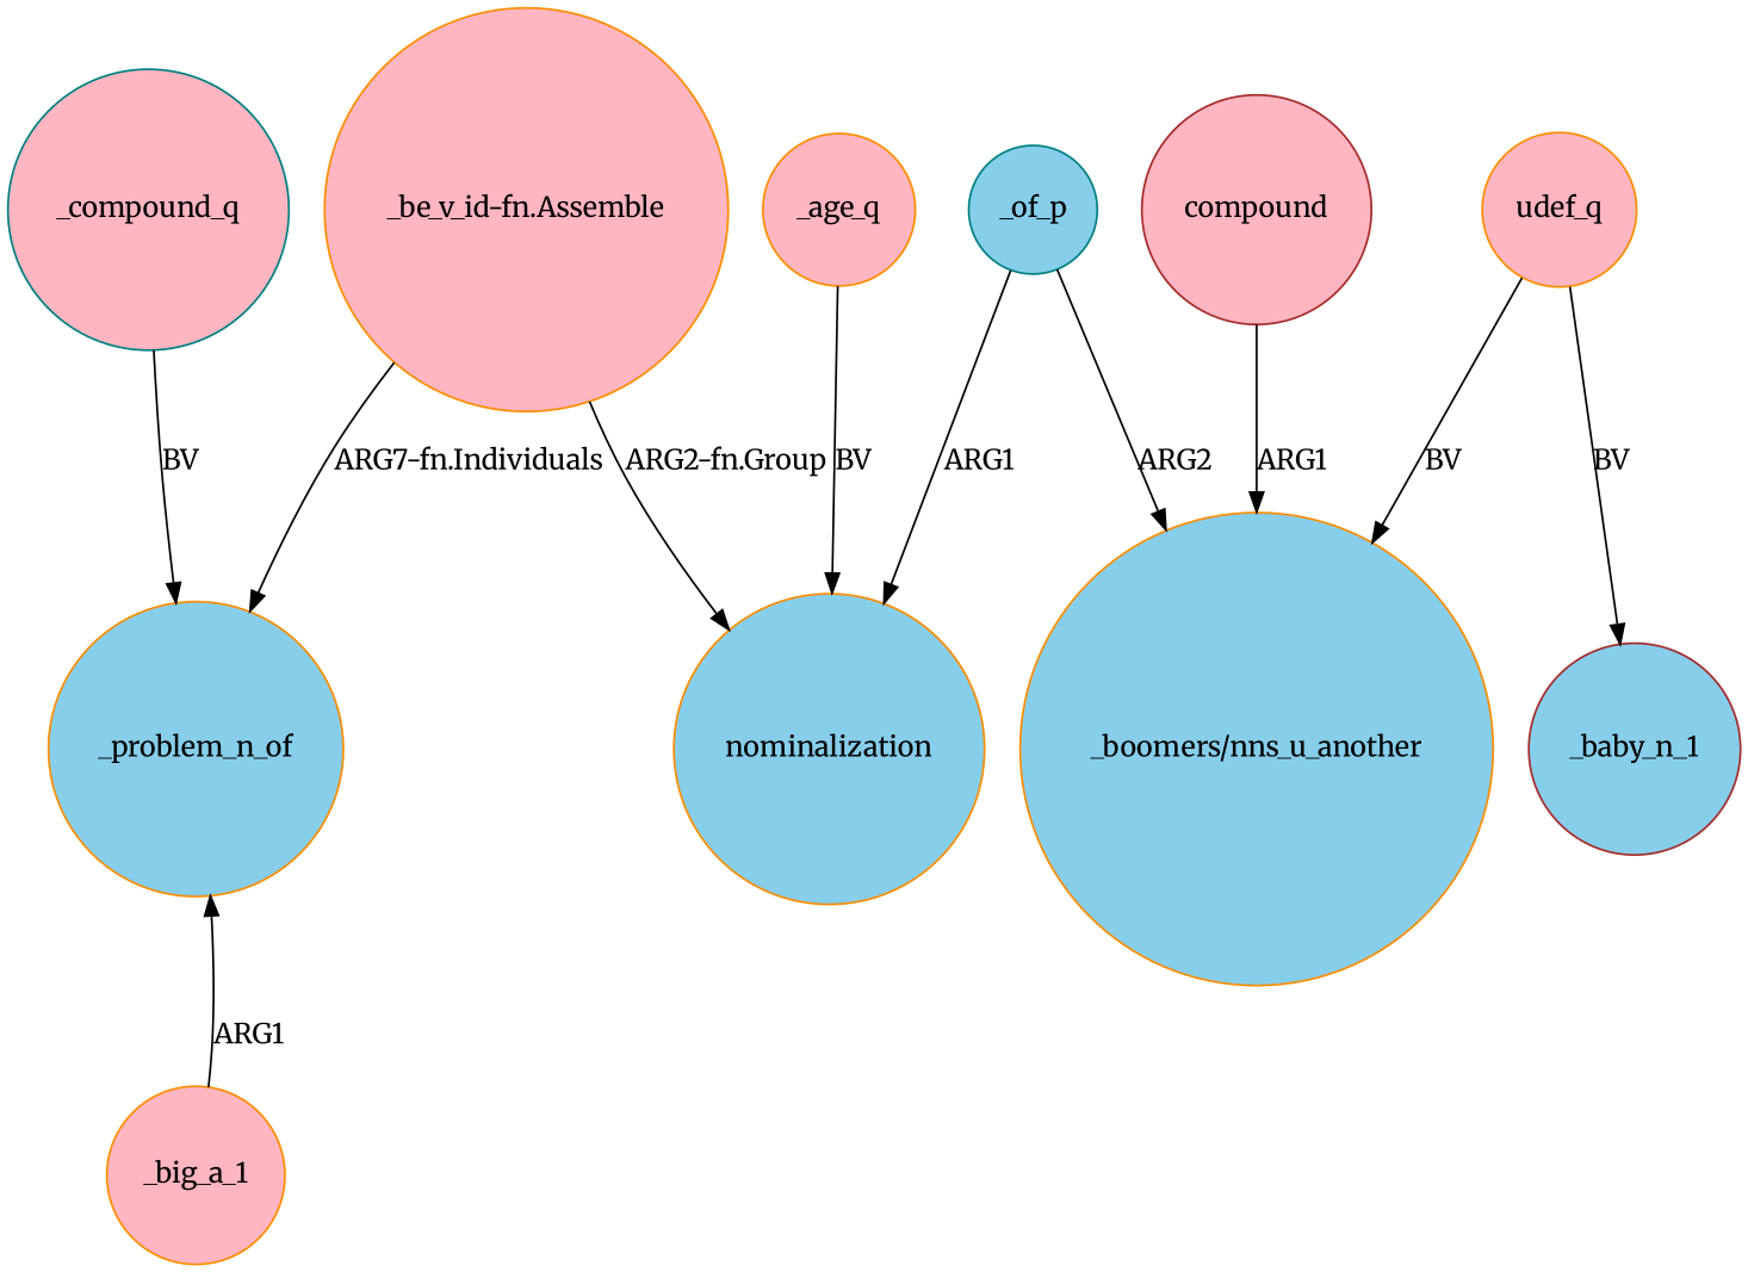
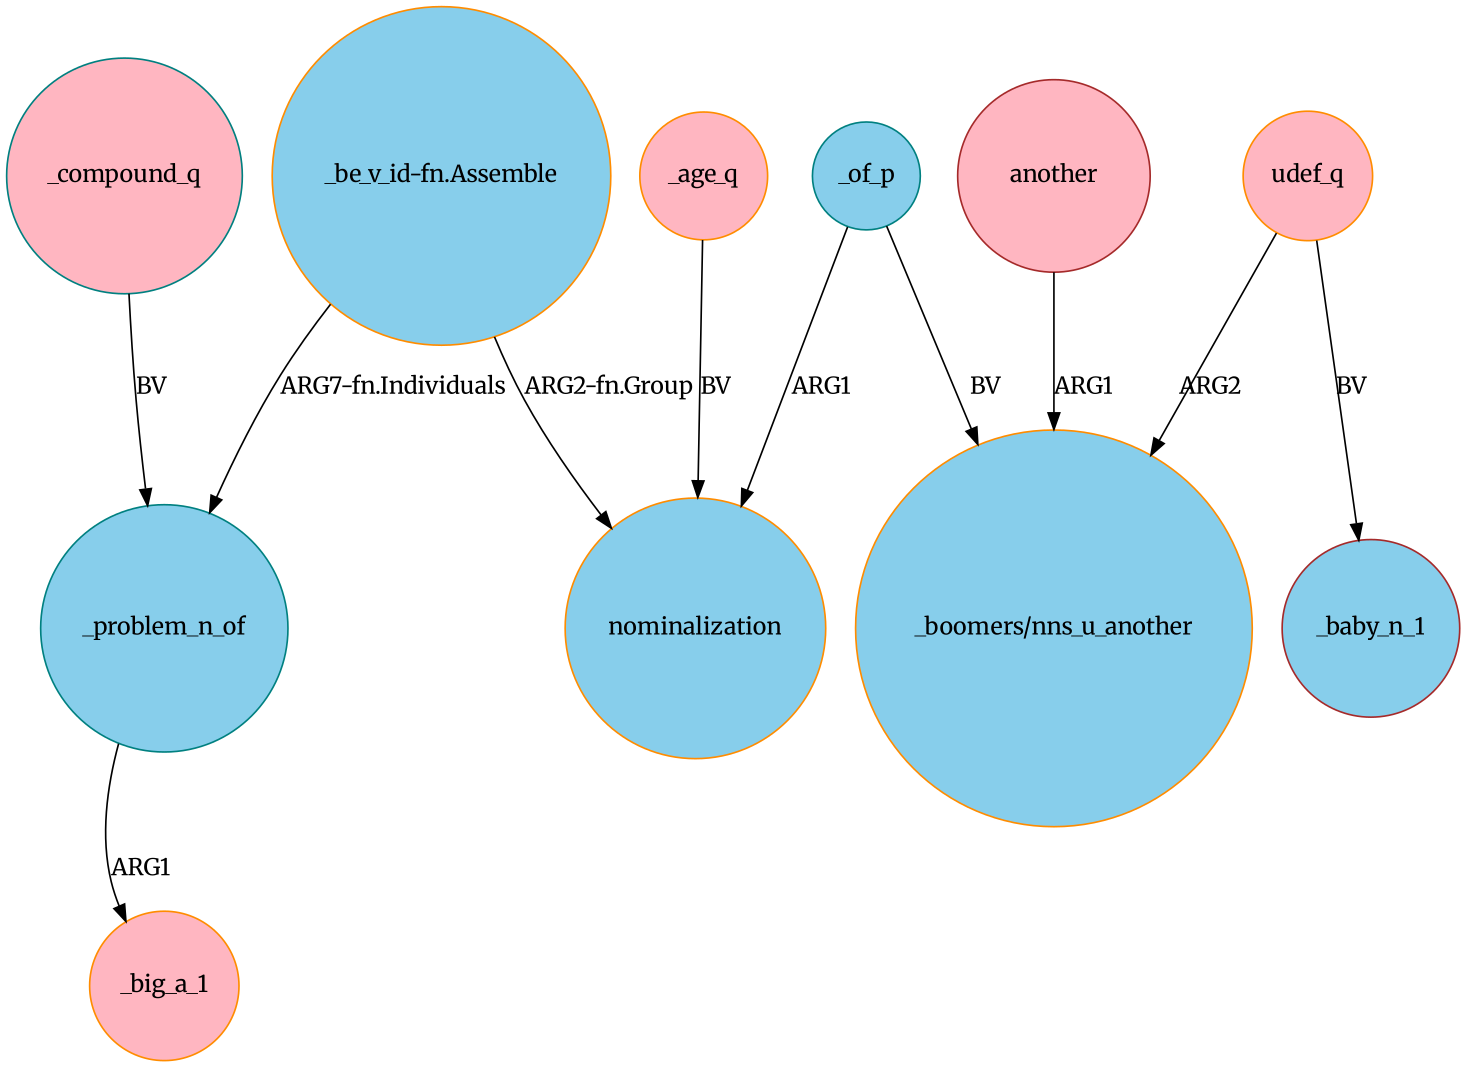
  digraph {
    fontname=Merriweather
    node [color=darkorange fillcolor=lightpink fontname=Merriweather shape=circle style=filled]
    edge [fontname=Merriweather]
    nominalization [fillcolor=skyblue]
-   "_be_v_id-fn.Assemble"
-   _problem_n_of [fillcolor=skyblue]
+   "_be_v_id-fn.Assemble" [fillcolor=skyblue]
+   _problem_n_of [color=teal fillcolor=skyblue]
    _baby_n_1 [color=brown fillcolor=skyblue]
    udef_q
    n6 [fillcolor=skyblue label="_boomers/nns_u_another"]
    n7 [label=_age_q]
    _big_a_1
    _of_p [color=teal fillcolor=skyblue]
-   compound [color=brown]
+   compound [color=brown label=another]
    n11 [color=teal label=_compound_q]
    "_be_v_id-fn.Assemble" -> nominalization [label="ARG2-fn.Group"]
    "_be_v_id-fn.Assemble" -> _problem_n_of [label="ARG7-fn.Individuals"]
    udef_q -> _baby_n_1 [label=BV]
-   udef_q -> n6 [label=BV]
+   udef_q -> n6 [label=ARG2]
    n7 -> nominalization [label=BV]
-   _big_a_1 -> _problem_n_of [label=ARG1]
+   _problem_n_of -> _big_a_1 [label=ARG1]
    _of_p -> nominalization [label=ARG1]
-   _of_p -> n6 [label=ARG2]
+   _of_p -> n6 [label=BV]
    compound -> n6 [label=ARG1]
    n11 -> _problem_n_of [label=BV]
  }
